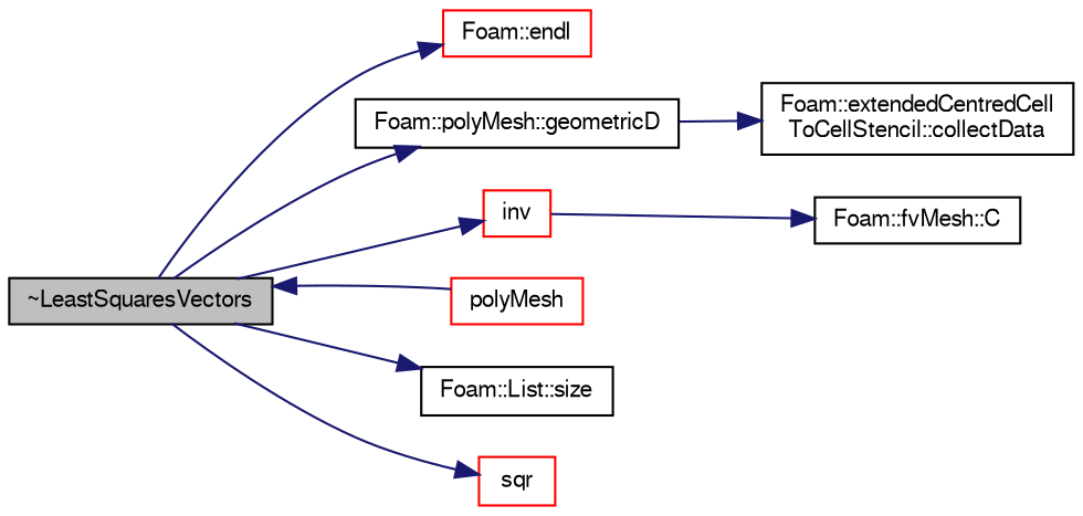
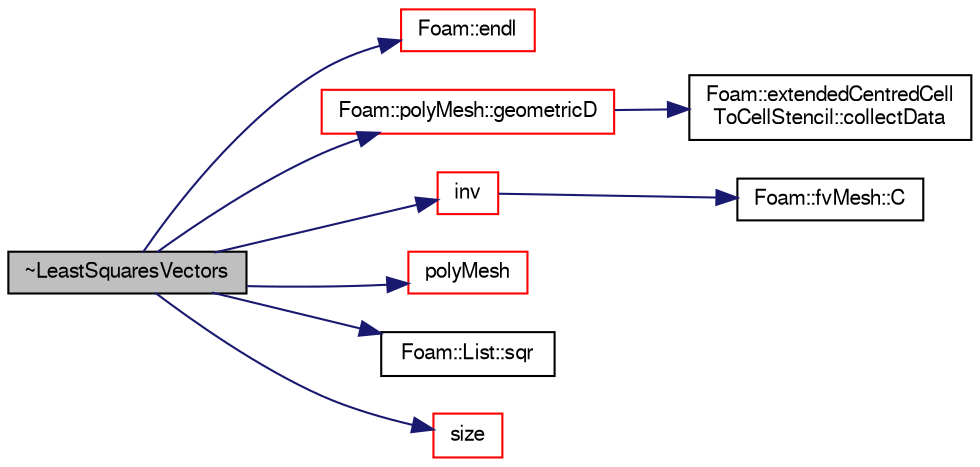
  digraph {
    rankdir=LR
    node [color=red fontname=FreeSans fontsize=10 shape=record]
    edge [color=midnightblue fontname=FreeSans fontsize=10 labelfontname=FreeSans labelfontsize=10 style=solid]
    n1 [color=black fillcolor=grey75 fontcolor=black height=0.2 label="~LeastSquaresVectors" style=filled width=0.4]
    n2 [height=0.2 label="Foam::endl" width=0.4]
-   n3 [color=black height=0.2 label="Foam::polyMesh::geometricD" width=0.4]
+   n3 [height=0.2 label="Foam::polyMesh::geometricD" width=0.4]
    n4 [height=0.2 label=inv width=0.4]
    n5 [height=0.2 label=polyMesh width=0.4]
-   n6 [color=black height=0.2 label="Foam::List::size" width=0.4]
-   n7 [height=0.2 label=sqr width=0.4]
+   n6 [color=black height=0.2 label="Foam::List::sqr" width=0.4]
+   n7 [height=0.2 label=size width=0.4]
    n8 [color=black height=0.2 label="Foam::fvMesh::C" width=0.4]
    n9 [color=black height=0.2 label="Foam::extendedCentredCell\lToCellStencil::collectData" width=0.4]
    n1 -> n2
    n1 -> n3
    n1 -> n4
-   n5 -> n1
+   n1 -> n5
    n1 -> n6
    n1 -> n7
    n3 -> n9
    n4 -> n8
  }
